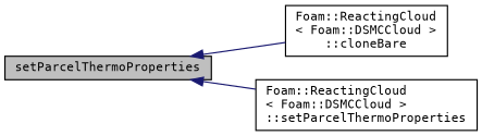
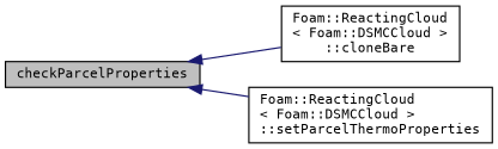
  digraph {
    rankdir=LR
    fontname="DejaVu Sans Mono"
    node [color=black fontname="DejaVu Sans Mono" fontsize=10 shape=record]
    edge [color=midnightblue dir=back fontname="DejaVu Sans Mono" fontsize=10 labelfontname=Helvetica labelfontsize=10 style=solid]
-   n1 [fillcolor=grey75 fontcolor=black height=0.2 label=setParcelThermoProperties style=filled width=0.4]
+   n1 [fillcolor=grey75 fontcolor=black height=0.2 label=checkParcelProperties style=filled width=0.4]
    n2 [height=0.2 label="Foam::ReactingCloud\l\< Foam::DSMCCloud \>\l::cloneBare" width=0.4]
    n3 [height=0.2 label="Foam::ReactingCloud\l\< Foam::DSMCCloud \>\l::setParcelThermoProperties" width=0.4]
    n1 -> n2
    n1 -> n3
  }
